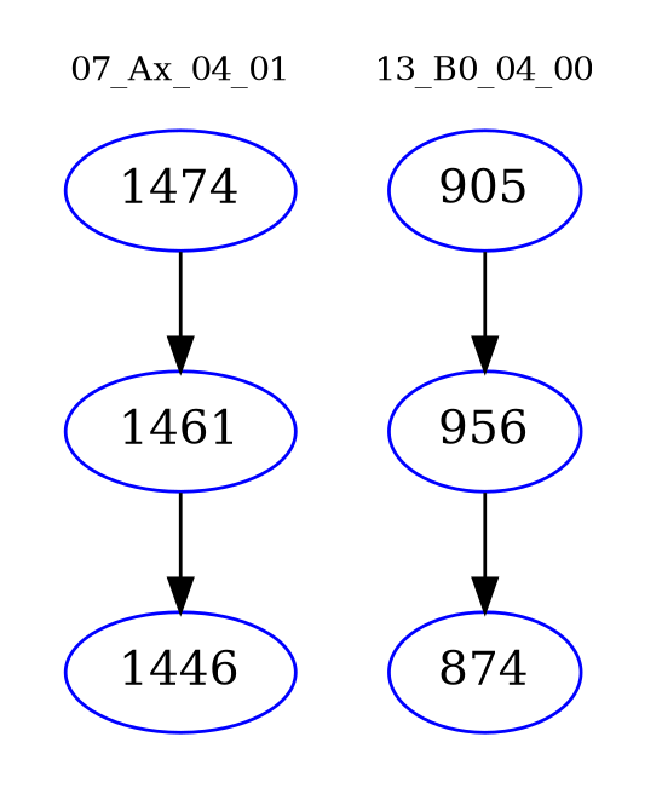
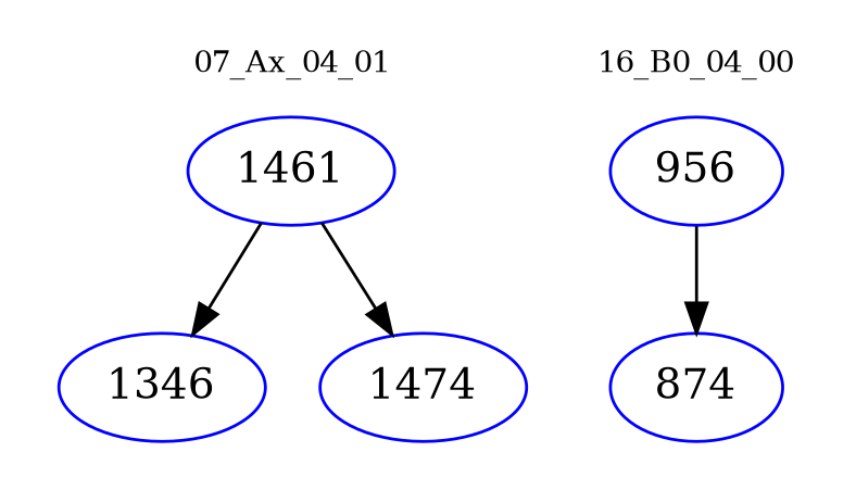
  digraph {
    node [color=blue]
    edge [color=black]
    n1 [label=1461]
-   n2 [label=1446]
+   n2 [label=1346]
    n3 [label=1474]
-   n4 [label=905]
    n5 [label=874]
    n6 [label=956]
    subgraph cluster_1 {
      color=white
      fontsize=10
      label="07_Ax_04_01"
      n1
      n2
      n3
    }
    subgraph cluster_2 {
      color=white
      fontsize=10
-     label="13_B0_04_00"
-     n4
+     label="16_B0_04_00"
      n5
      n6
    }
    n1 -> n2
-   n3 -> n1
-   n4 -> n6
+   n1 -> n3
    n6 -> n5
  }
